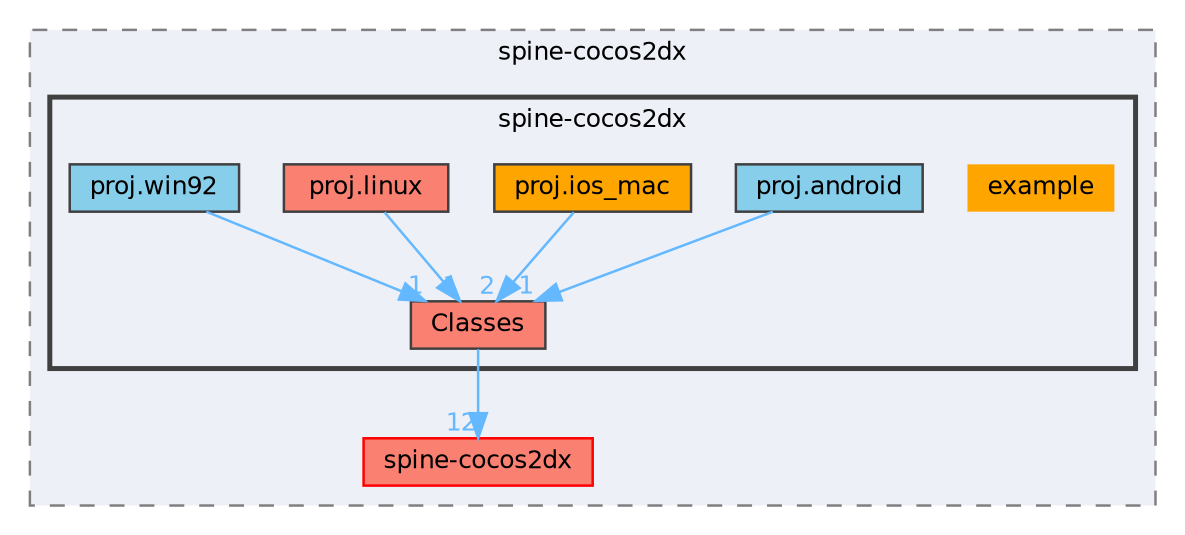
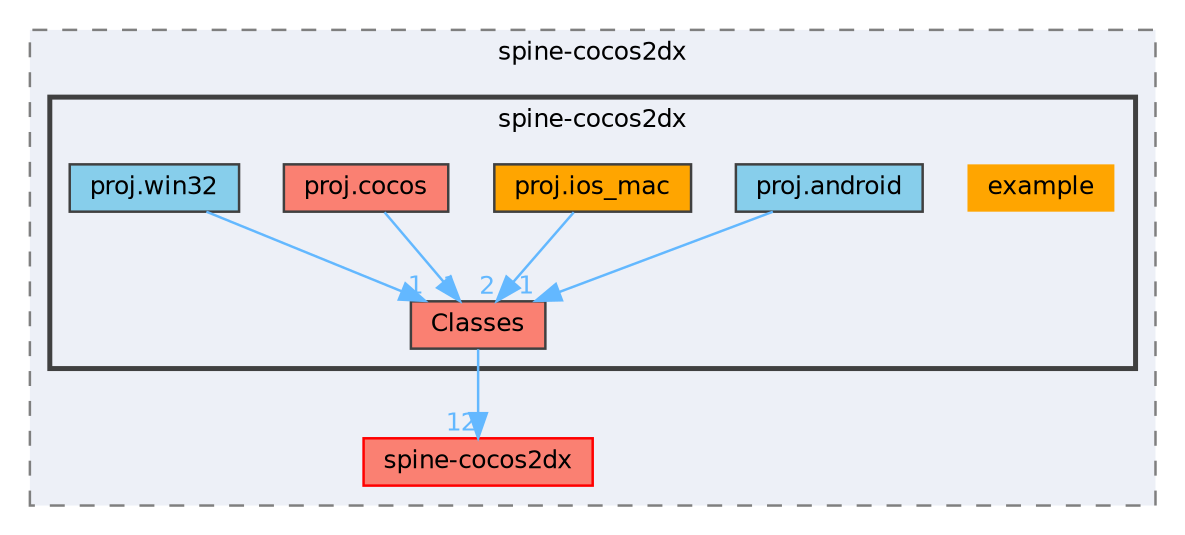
  digraph {
    compound=true
    node [fontname=Helvetica fontsize=10 shape=box style=filled fillcolor=salmon color=grey25]
    edge [color=steelblue1 fontcolor=steelblue1 fontname=Helvetica fontsize=10 headlabel=1 labeldistance=1.5 labelfontname=Helvetica labelfontsize=10]
    n1 [height=0.2 label=example shape=plaintext width=0.4 fillcolor=orange color=""]
    n2 [height=0.2 label=Classes width=0.4]
    n3 [fillcolor=skyblue height=0.2 label="proj.android" width=0.4]
    n4 [fillcolor=orange height=0.2 label="proj.ios_mac" width=0.4]
-   n5 [height=0.2 label="proj.linux" width=0.4]
-   n6 [fillcolor=skyblue height=0.2 label="proj.win92" width=0.4]
+   n5 [height=0.2 label="proj.cocos" width=0.4]
+   n6 [fillcolor=skyblue height=0.2 label="proj.win32" width=0.4]
    n7 [color=red height=0.2 label="spine-cocos2dx" width=0.4]
    subgraph cluster_1 {
      bgcolor="#edf0f7"
      fontname=Helvetica
      fontsize=10
      label="spine-cocos2dx"
      pencolor=grey50
      style="filled,dashed"
      n7
      subgraph cluster_2 {
        bgcolor="#edf0f7"
        fontname=Helvetica
        fontsize=10
        pencolor=grey25
        style="filled,bold"
        n1
        n2
        n3
        n4
        n5
        n6
      }
    }
    n2 -> n7 [headlabel=12]
    n3 -> n2
    n4 -> n2 [headlabel=2]
    n5 -> n2
    n6 -> n2
  }
